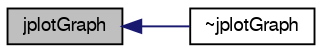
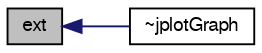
  digraph {
    rankdir=LR
    node [color=black fontname=FreeSans fontsize=10 shape=record]
-   n1 [fillcolor=grey75 fontcolor=black height=0.2 label=jplotGraph style=filled width=0.4]
+   n1 [fillcolor=grey75 fontcolor=black height=0.2 label=ext style=filled width=0.4]
    n2 [height=0.2 label="~jplotGraph" width=0.4]
    n1 -> n2 [color=midnightblue dir=back fontname=FreeSans fontsize=10 labelfontname=FreeSans labelfontsize=10 style=solid]
  }
